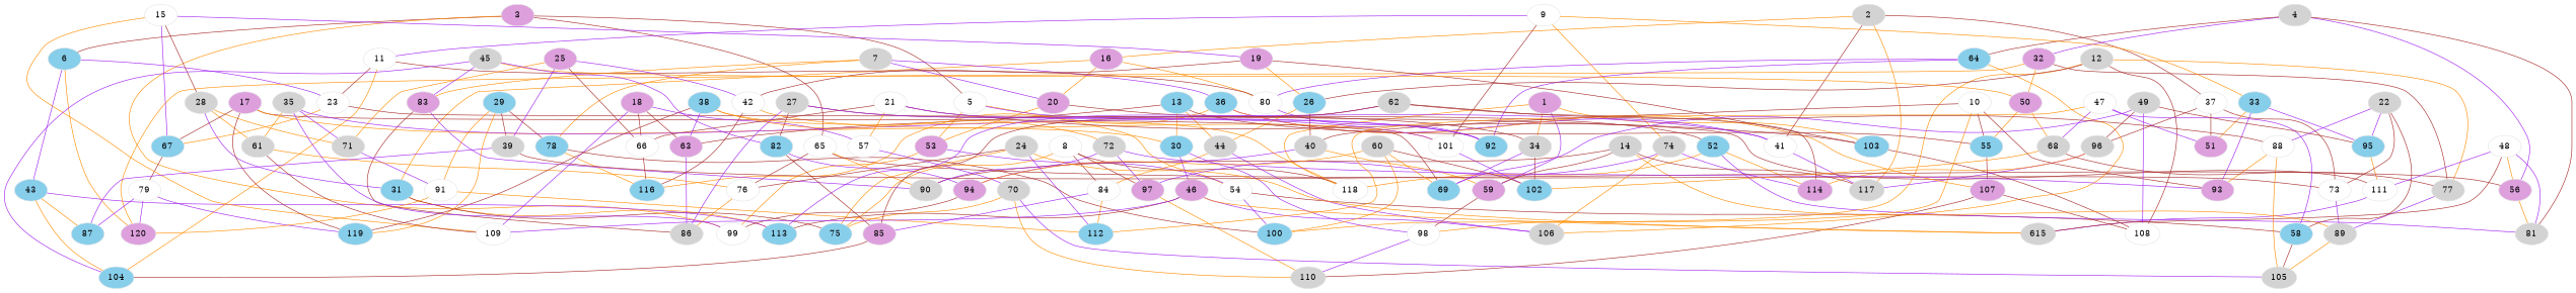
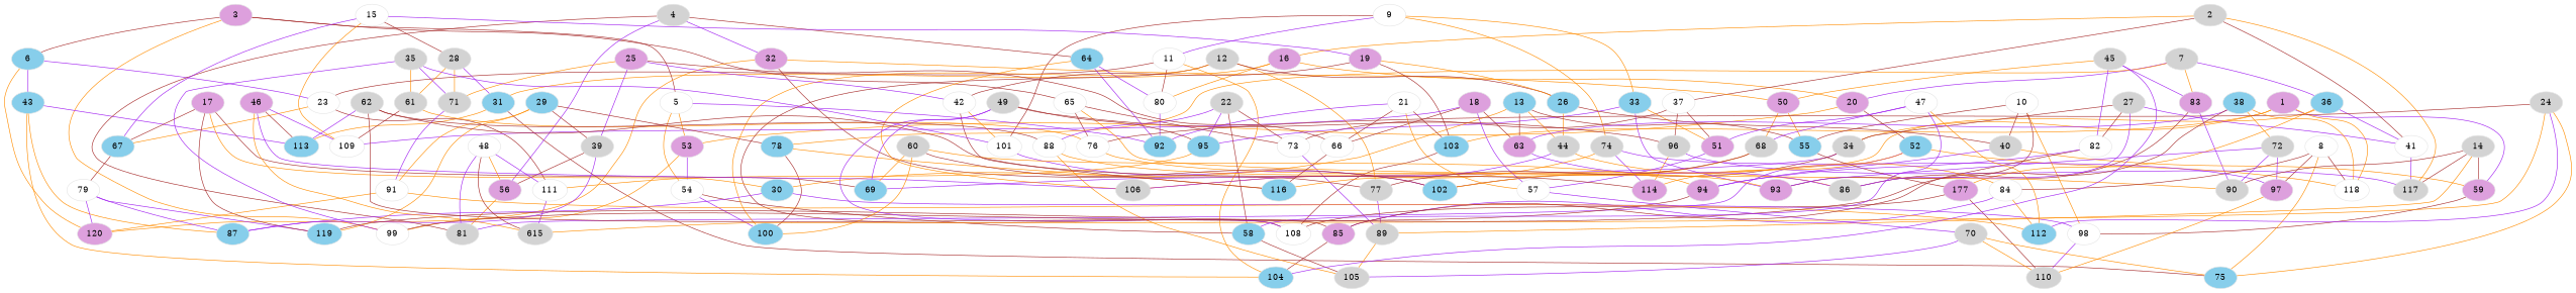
  graph {
    node [color=gray90 fillcolor=lightgrey style=filled]
    edge [color=darkorange]
    1 [fillcolor=plum]
    34
    59 [fillcolor=plum]
    103 [fillcolor=skyblue]
    118 [fillcolor=white]
    69 [fillcolor=skyblue]
    102 [fillcolor=skyblue]
    98 [fillcolor=white]
    108 [fillcolor=white]
    16 [fillcolor=plum]
    2
    37 [fillcolor=white]
    41 [fillcolor=white]
    117
    20 [fillcolor=plum]
    80 [fillcolor=white]
    31 [fillcolor=skyblue]
    73 [fillcolor=white]
    51 [fillcolor=plum]
    96
    3 [fillcolor=plum]
    5 [fillcolor=white]
    6 [fillcolor=skyblue]
    65 [fillcolor=white]
    99 [fillcolor=white]
    53 [fillcolor=plum]
    54 [fillcolor=white]
    92 [fillcolor=skyblue]
    23 [fillcolor=white]
    43 [fillcolor=skyblue]
    120 [fillcolor=plum]
    90
    76 [fillcolor=white]
    32 [fillcolor=plum]
    4
    56 [fillcolor=plum]
    64 [fillcolor=skyblue]
    81
    77
    50 [fillcolor=plum]
    106
    100 [fillcolor=skyblue]
    58 [fillcolor=skyblue]
    67 [fillcolor=skyblue]
    111 [fillcolor=white]
    104 [fillcolor=skyblue]
    87 [fillcolor=skyblue]
    113 [fillcolor=skyblue]
    7
    36 [fillcolor=skyblue]
    78 [fillcolor=skyblue]
    83 [fillcolor=plum]
    52 [fillcolor=skyblue]
-   107 [fillcolor=plum]
+   107 [fillcolor=plum label=177]
    116 [fillcolor=skyblue]
    86
    8 [fillcolor=white]
    75 [fillcolor=skyblue]
    84 [fillcolor=white]
    97 [fillcolor=plum]
    112 [fillcolor=skyblue]
    85 [fillcolor=plum]
    110
    9 [fillcolor=white]
    11 [fillcolor=white]
    33 [fillcolor=skyblue]
    74
    101 [fillcolor=white]
    93 [fillcolor=plum]
    95 [fillcolor=skyblue]
    114 [fillcolor=plum]
    10 [fillcolor=white]
    40
    55 [fillcolor=skyblue]
    94 [fillcolor=plum]
    26 [fillcolor=skyblue]
    12
    44
    89
    13 [fillcolor=skyblue]
    30 [fillcolor=skyblue]
    63 [fillcolor=plum]
    14
    105
    15 [fillcolor=white]
    19 [fillcolor=plum]
    28
    109 [fillcolor=white]
    42 [fillcolor=white]
    71
    61
    79 [fillcolor=white]
    17 [fillcolor=plum]
    119 [fillcolor=skyblue]
    18 [fillcolor=plum]
    57 [fillcolor=white]
    66 [fillcolor=white]
    70
    21 [fillcolor=white]
    22
    88 [fillcolor=white]
    n102 [label=615]
    24
    25 [fillcolor=plum]
    39
    91 [fillcolor=white]
    27
-   82 [fillcolor=skyblue]
+   82 [fillcolor=white]
    29 [fillcolor=skyblue]
    68
    35
    38 [fillcolor=skyblue]
    72
    45
    46 [fillcolor=plum]
    47 [fillcolor=white]
    48 [fillcolor=white]
    49
    60
    62
    1 -- 34
    1 -- 59 [color=purple]
    1 -- 103
    1 -- 118
    34 -- 69 [color=purple]
    34 -- 102 [color=brown]
    59 -- 98 [color=brown]
    103 -- 108 [color=brown]
    98 -- 110 [color=purple]
    16 -- 20
    16 -- 80
    16 -- 31
    2 -- 16
    2 -- 37 [color=brown]
    2 -- 41 [color=brown]
    2 -- 117
    37 -- 73 [color=brown]
    37 -- 51 [color=brown]
    37 -- 96 [color=brown]
    41 -- 117 [color=purple]
    20 -- 53
    20 -- 52 [color=brown]
    80 -- 92 [color=purple]
    31 -- 113
    31 -- 75 [color=brown]
    73 -- 89 [color=purple]
+   51 -- 57 [color=purple]
    96 -- 117 [color=purple]
    96 -- 114
    3 -- 5 [color=brown]
    3 -- 6 [color=brown]
    3 -- 65 [color=brown]
    3 -- 99
    5 -- 53
    5 -- 54
    5 -- 92 [color=purple]
    6 -- 23 [color=purple]
    6 -- 43 [color=purple]
    6 -- 120
    65 -- 73 [color=brown]
    65 -- 90
    65 -- 76 [color=brown]
    53 -- 99
    53 -- 54 [color=purple]
    54 -- 100 [color=purple]
    54 -- 58 [color=brown]
    23 -- 67
    23 -- 111 [color=brown]
    43 -- 104
    43 -- 87
    43 -- 113 [color=purple]
    76 -- 86
    32 -- 120
    32 -- 77 [color=brown]
    32 -- 50
    4 -- 32 [color=purple]
    4 -- 56 [color=purple]
    4 -- 64 [color=brown]
    4 -- 81 [color=brown]
    56 -- 81
    64 -- 80 [color=purple]
    64 -- 92 [color=purple]
    64 -- 106
    77 -- 89 [color=purple]
    50 -- 55
    50 -- 68
    58 -- 105 [color=brown]
    67 -- 79 [color=brown]
    111 -- n102 [color=purple]
    7 -- 20 [color=purple]
    7 -- 36 [color=purple]
    7 -- 78
    7 -- 83
    36 -- 41 [color=purple]
    36 -- 107
    36 -- 116
    78 -- 100 [color=brown]
    78 -- 116
    83 -- 90 [color=purple]
    83 -- 86 [color=brown]
    52 -- 118
    52 -- 81 [color=purple]
    52 -- 114
    107 -- 108 [color=brown]
    107 -- 110 [color=brown]
    8 -- 118 [color=brown]
    8 -- 75
    8 -- 84 [color=brown]
    8 -- 97 [color=brown]
    84 -- 112
    84 -- 85 [color=purple]
    97 -- 110
    85 -- 104 [color=brown]
    9 -- 11 [color=purple]
    9 -- 33
    9 -- 74
    9 -- 101 [color=brown]
    11 -- 80 [color=brown]
    11 -- 23 [color=brown]
    11 -- 104
    33 -- 51
    33 -- 93 [color=purple]
    33 -- 95 [color=purple]
    74 -- 106
    74 -- 97 [color=purple]
    74 -- 114 [color=purple]
    101 -- 102 [color=purple]
    95 -- 111
    10 -- 98
    10 -- 93 [color=brown]
    10 -- 40 [color=brown]
    10 -- 55 [color=brown]
    40 -- 59
    40 -- 94 [color=purple]
    55 -- 107 [color=brown]
    94 -- 99 [color=brown]
    26 -- 40 [color=brown]
    26 -- 44
    12 -- 108 [color=brown]
    12 -- 77
    12 -- 100
    12 -- 26 [color=brown]
    44 -- 106 [color=purple]
    44 -- 84
    89 -- 105
    13 -- 55 [color=brown]
    13 -- 44
    13 -- 30
    13 -- 63 [color=brown]
    30 -- 98 [color=purple]
-   30 -- 46 [color=purple]
+   30 -- 87 [color=purple]
    63 -- 86 [color=purple]
    14 -- 59 [color=brown]
    14 -- 117 [color=brown]
    14 -- 90 [color=brown]
    14 -- 89
    15 -- 67 [color=purple]
    15 -- 19 [color=purple]
    15 -- 28 [color=brown]
    15 -- 109
    19 -- 103 [color=brown]
    19 -- 26
    19 -- 42 [color=brown]
    28 -- 31 [color=purple]
    28 -- 71
    28 -- 61
    42 -- 116 [color=brown]
    42 -- 101
    71 -- 91 [color=purple]
    61 -- 76
    61 -- 109 [color=brown]
    79 -- 120 [color=purple]
    79 -- 87 [color=purple]
    79 -- 119 [color=purple]
    17 -- 69 [color=brown]
    17 -- 67 [color=brown]
    17 -- 30
    17 -- 119 [color=brown]
    18 -- 63 [color=brown]
    18 -- 109 [color=purple]
    18 -- 57 [color=purple]
    18 -- 66 [color=brown]
    57 -- 70 [color=purple]
    66 -- 116 [color=brown]
    70 -- 75
    70 -- 110
    70 -- 105 [color=purple]
    21 -- 103 [color=brown]
    21 -- 92 [color=purple]
    21 -- 57
    21 -- 66 [color=brown]
    22 -- 73 [color=brown]
    22 -- 58 [color=brown]
    22 -- 95 [color=purple]
    22 -- 88 [color=purple]
    88 -- 93
    88 -- 105
    24 -- 76 [color=brown]
    24 -- 75
    24 -- 112 [color=purple]
    24 -- n102
    25 -- 42 [color=purple]
    25 -- 71
    25 -- 66 [color=brown]
    25 -- 39 [color=purple]
    39 -- 56 [color=brown]
    39 -- 87 [color=purple]
    91 -- 120
    91 -- 112
    27 -- 34 [color=brown]
    27 -- 41 [color=purple]
    27 -- 86 [color=purple]
    27 -- 82 [color=brown]
    82 -- 85 [color=brown]
    82 -- 94 [color=purple]
    29 -- 78 [color=brown]
    29 -- 119
    29 -- 39 [color=brown]
    29 -- 91
    68 -- 102
    68 -- 77 [color=brown]
    35 -- 99 [color=purple]
    35 -- 101 [color=purple]
    35 -- 71 [color=purple]
    35 -- 61
    38 -- 118
    38 -- 63 [color=purple]
    38 -- 119 [color=brown]
    38 -- 72
    72 -- 90 [color=purple]
    72 -- 97 [color=purple]
    72 -- 93 [color=purple]
    45 -- 50
    45 -- 104 [color=purple]
    45 -- 83 [color=purple]
    45 -- 82 [color=purple]
    46 -- 106 [color=purple]
    46 -- 113 [color=brown]
    46 -- 109 [color=purple]
    46 -- n102
    47 -- 51 [color=purple]
    47 -- 58 [color=purple]
    47 -- 112
    47 -- 68 [color=purple]
    48 -- 56
    48 -- 81 [color=purple]
    48 -- 111 [color=purple]
    48 -- n102 [color=brown]
    49 -- 69 [color=purple]
    49 -- 108 [color=purple]
    49 -- 96 [color=brown]
    49 -- 95 [color=brown]
    60 -- 69
    60 -- 102 [color=brown]
    60 -- 100
    60 -- 94
    62 -- 113 [color=purple]
    62 -- 85 [color=brown]
    62 -- 114 [color=brown]
    62 -- 88 [color=brown]
  }
